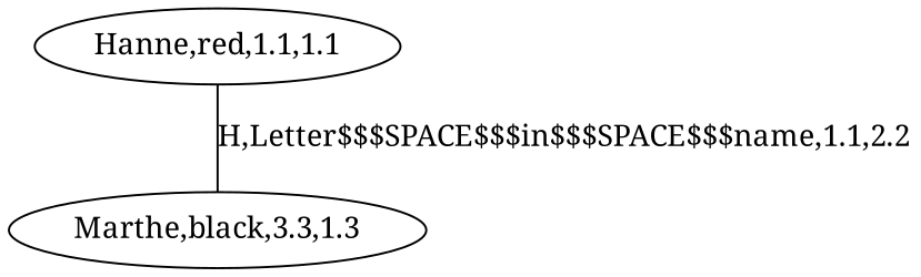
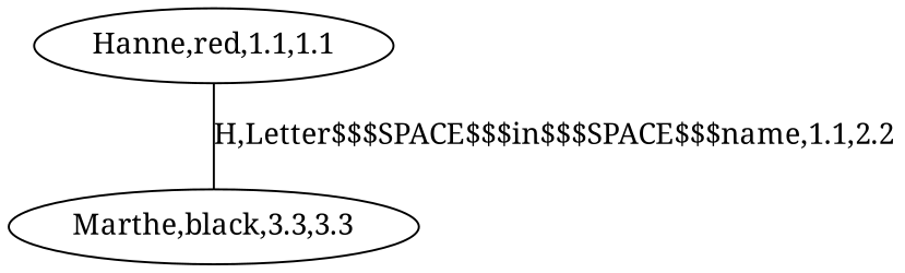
  graph {
    fontname="Noto Serif"
    node [fontname="Noto Serif"]
    n1 [label="Hanne,red,1.1,1.1"]
-   n2 [label="Marthe,black,3.3,1.3"]
+   n2 [label="Marthe,black,3.3,3.3"]
    n1 -- n2 [label="H,Letter$$$SPACE$$$in$$$SPACE$$$name,1.1,2.2" fontname="Noto Serif"]
  }
